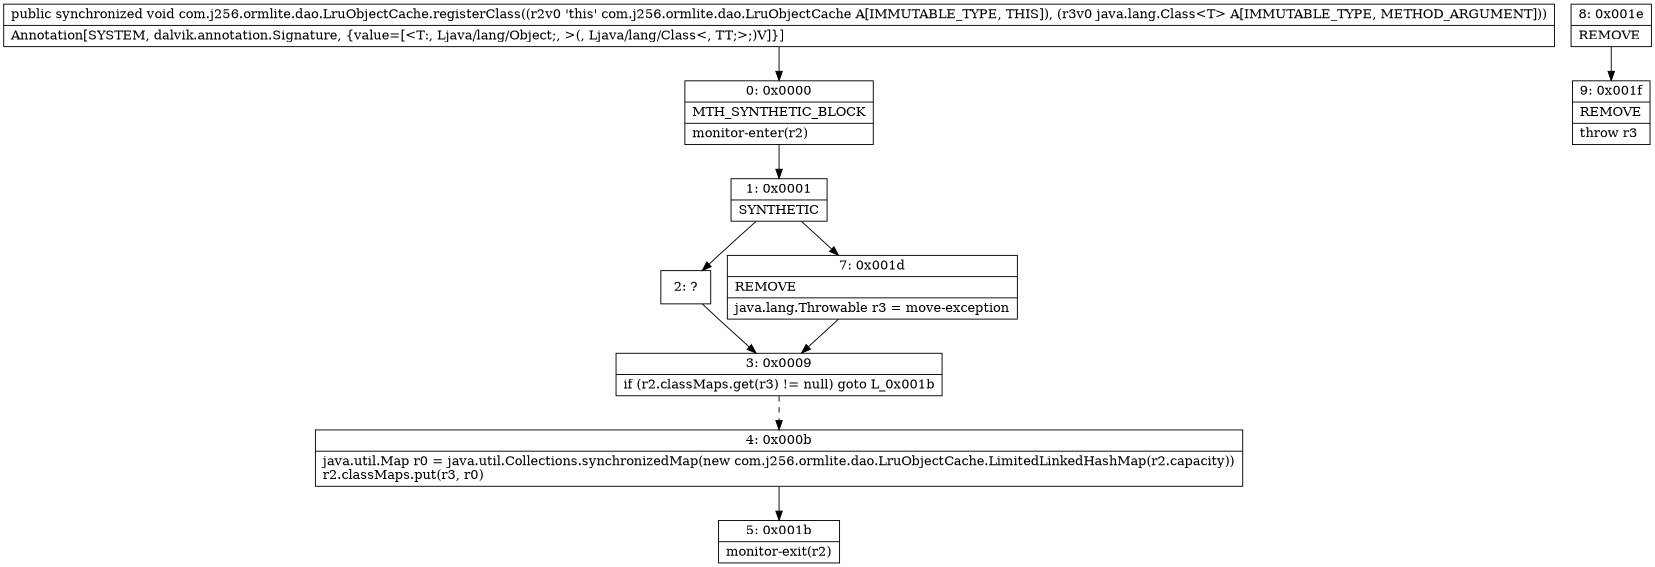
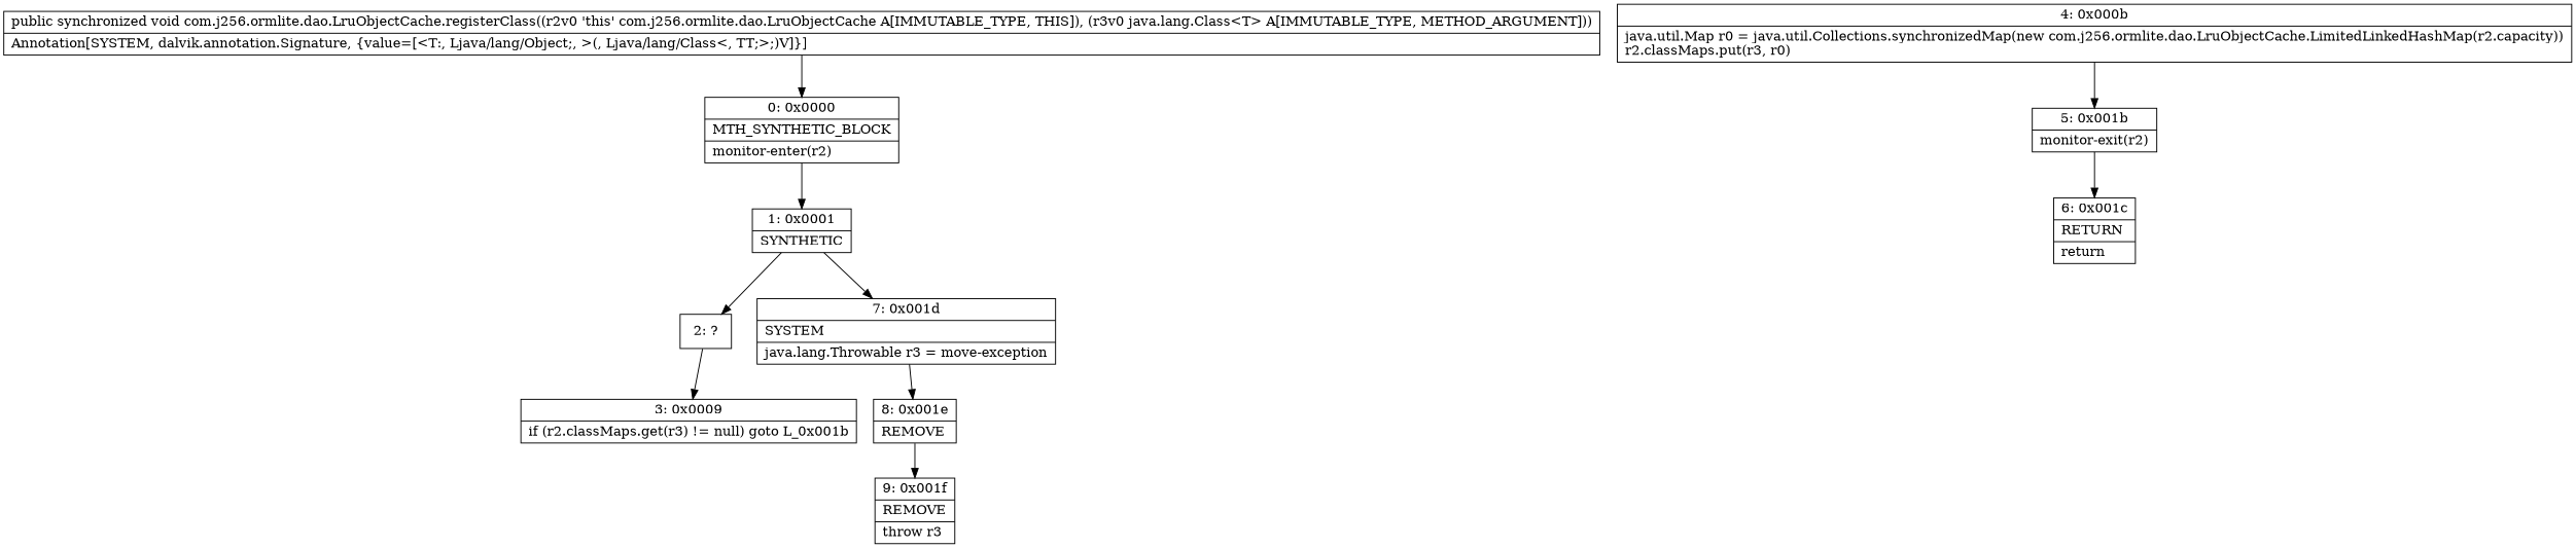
  digraph {
    node [shape=record]
    n1 [label="{0\:\ 0x0000|MTH_SYNTHETIC_BLOCK\l|monitor\-enter(r2)\l}"]
    n2 [label="{1\:\ 0x0001|SYNTHETIC\l}"]
    n3 [label="{2\:\ ?}"]
-   n4 [label="{7\:\ 0x001d|REMOVE\l|java.lang.Throwable r3 = move\-exception\l}"]
+   n4 [label="{7\:\ 0x001d|SYSTEM\l|java.lang.Throwable r3 = move\-exception\l}"]
    n5 [label="{3\:\ 0x0009|if (r2.classMaps.get(r3) != null) goto L_0x001b\l}"]
    n6 [label="{8\:\ 0x001e|REMOVE\l}"]
    n7 [label="{4\:\ 0x000b|java.util.Map r0 = java.util.Collections.synchronizedMap(new com.j256.ormlite.dao.LruObjectCache.LimitedLinkedHashMap(r2.capacity))\lr2.classMaps.put(r3, r0)\l}"]
    n8 [label="{5\:\ 0x001b|monitor\-exit(r2)\l}"]
+   n9 [label="{6\:\ 0x001c|RETURN\l|return\l}"]
    n10 [label="{9\:\ 0x001f|REMOVE\l|throw r3\l}"]
    n11 [label="{public synchronized void com.j256.ormlite.dao.LruObjectCache.registerClass((r2v0 'this' com.j256.ormlite.dao.LruObjectCache A[IMMUTABLE_TYPE, THIS]), (r3v0 java.lang.Class\<T\> A[IMMUTABLE_TYPE, METHOD_ARGUMENT]))  | Annotation[SYSTEM, dalvik.annotation.Signature, \{value=[\<T:, Ljava\/lang\/Object;, \>(, Ljava\/lang\/Class\<, TT;\>;)V]\}]\l}"]
    n1 -> n2
    n2 -> n3
    n2 -> n4
    n3 -> n5
-   n4 -> n5
-   n5 -> n7 [style=dashed]
+   n4 -> n6
    n6 -> n10
    n7 -> n8
+   n8 -> n9
    n11 -> n1
  }
